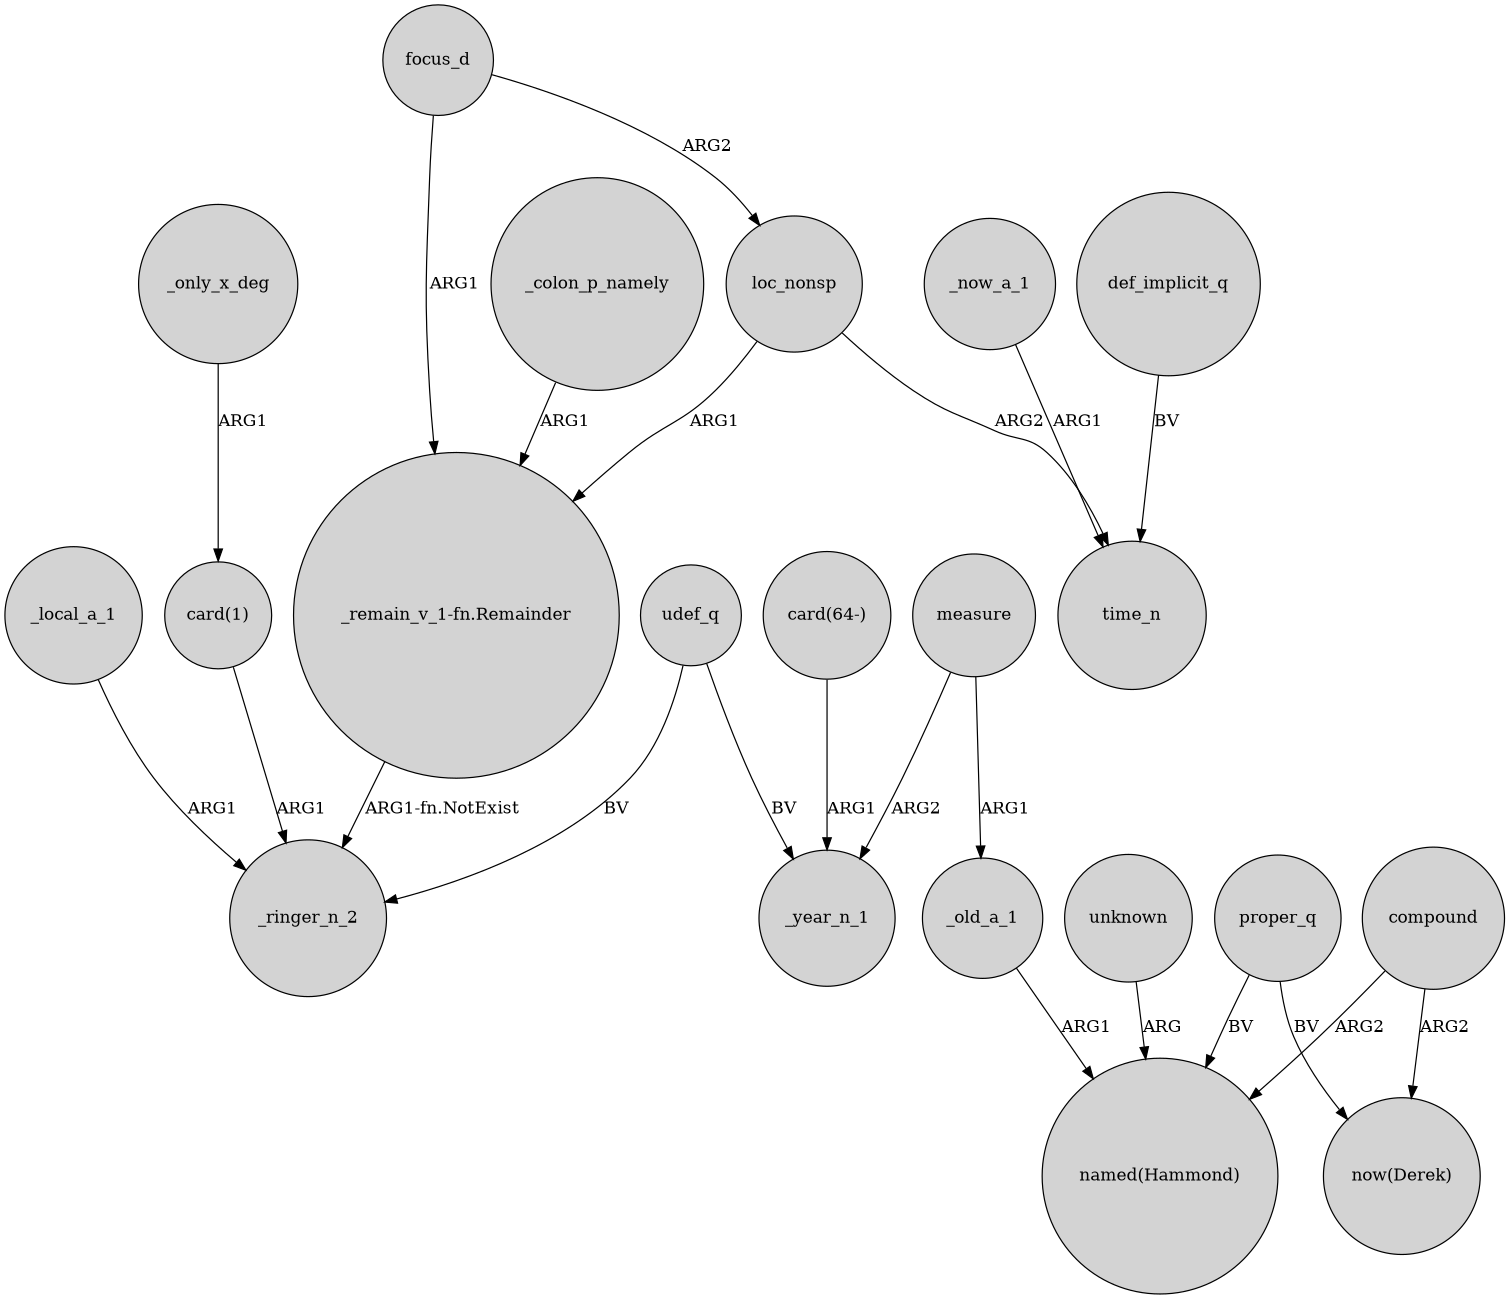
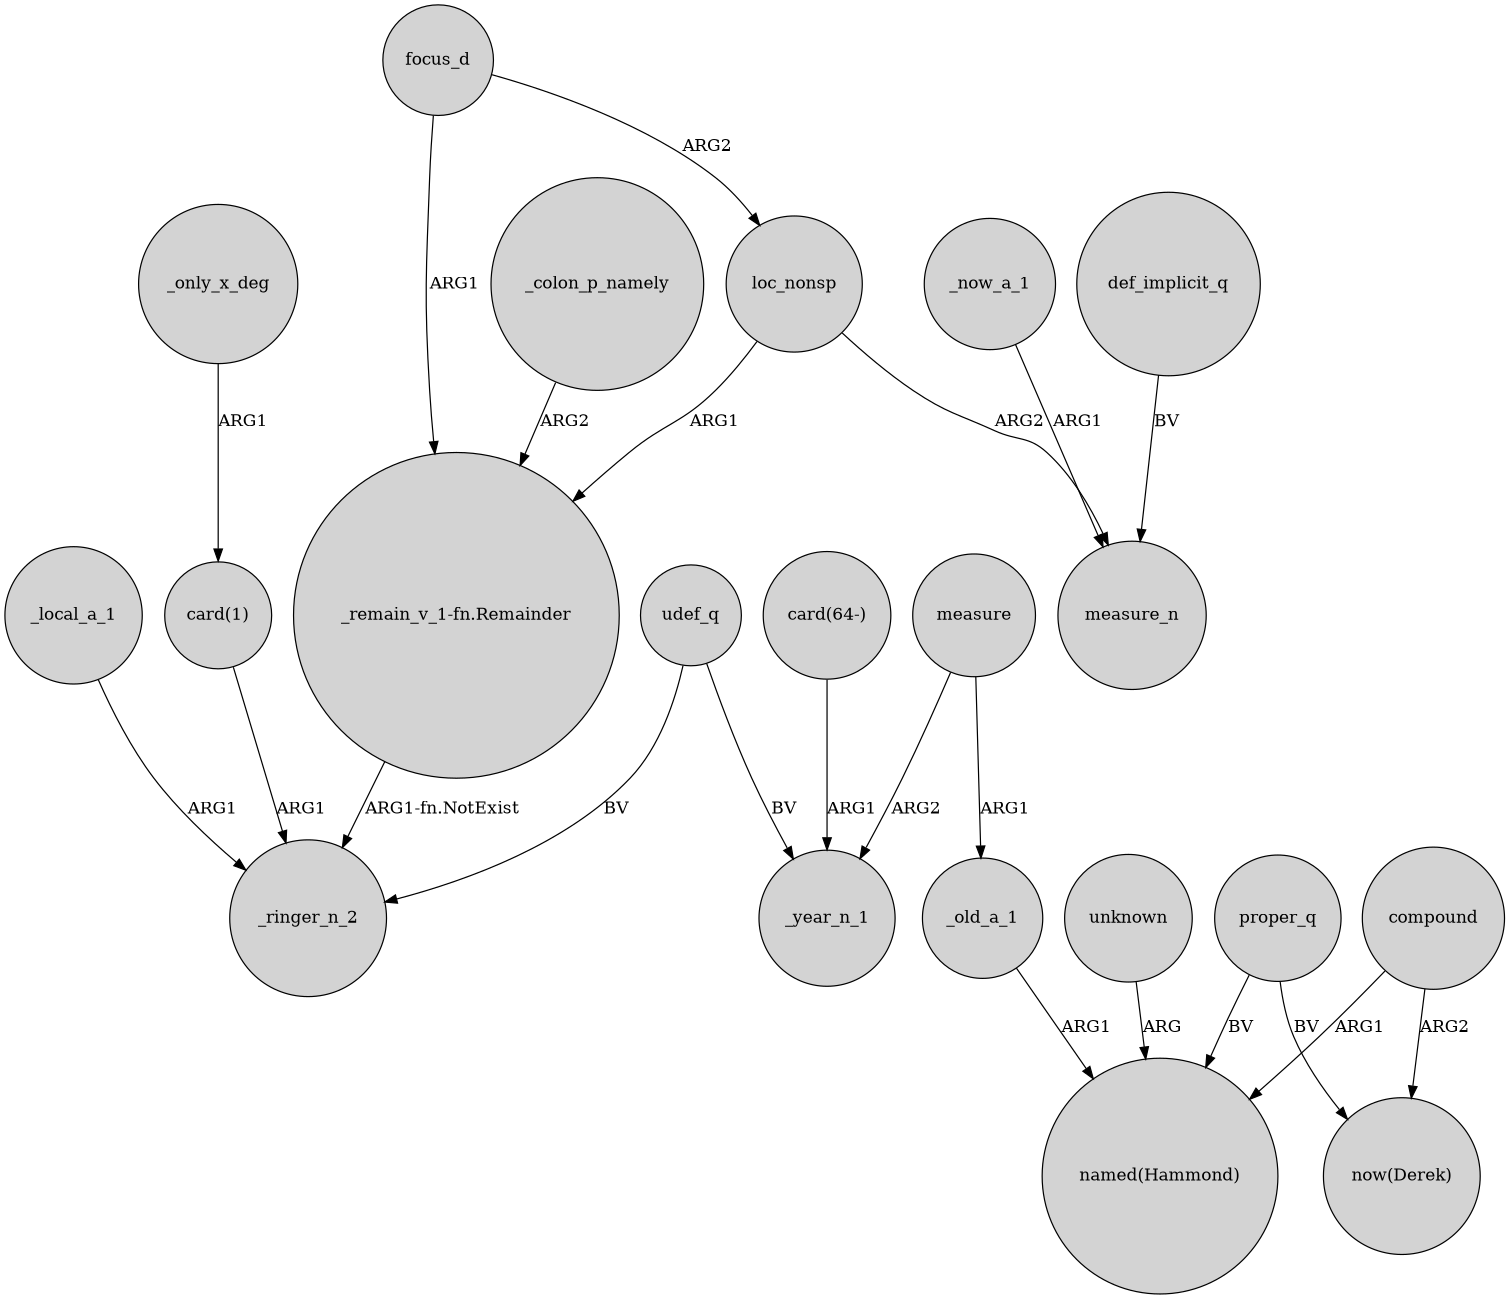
  digraph {
    node [shape=circle style=filled]
    focus_d
    loc_nonsp
    "_remain_v_1-fn.Remainder"
-   time_n
+   time_n [label=measure_n]
    n5 [label=_ringer_n_2]
    _only_x_deg
    "card(1)"
    _old_a_1
    "named(Hammond)"
    proper_q
    n11 [label="now(Derek)"]
    measure
    _year_n_1
    unknown
    compound
    _now_a_1
    udef_q
    _colon_p_namely
    "card(64-)"
    def_implicit_q
    _local_a_1
    focus_d -> loc_nonsp [label=ARG2]
    focus_d -> "_remain_v_1-fn.Remainder" [label=ARG1]
    loc_nonsp -> "_remain_v_1-fn.Remainder" [label=ARG1]
    loc_nonsp -> time_n [label=ARG2]
    "_remain_v_1-fn.Remainder" -> n5 [label="ARG1-fn.NotExist"]
    _only_x_deg -> "card(1)" [label=ARG1]
    "card(1)" -> n5 [label=ARG1]
    _old_a_1 -> "named(Hammond)" [label=ARG1]
    proper_q -> "named(Hammond)" [label=BV]
    proper_q -> n11 [label=BV]
    measure -> _old_a_1 [label=ARG1]
    measure -> _year_n_1 [label=ARG2]
    unknown -> "named(Hammond)" [label=ARG]
-   compound -> "named(Hammond)" [label=ARG2]
+   compound -> "named(Hammond)" [label=ARG1]
    compound -> n11 [label=ARG2]
    _now_a_1 -> time_n [label=ARG1]
    udef_q -> n5 [label=BV]
    udef_q -> _year_n_1 [label=BV]
-   _colon_p_namely -> "_remain_v_1-fn.Remainder" [label=ARG1]
+   _colon_p_namely -> "_remain_v_1-fn.Remainder" [label=ARG2]
    "card(64-)" -> _year_n_1 [label=ARG1]
    def_implicit_q -> time_n [label=BV]
    _local_a_1 -> n5 [label=ARG1]
  }
